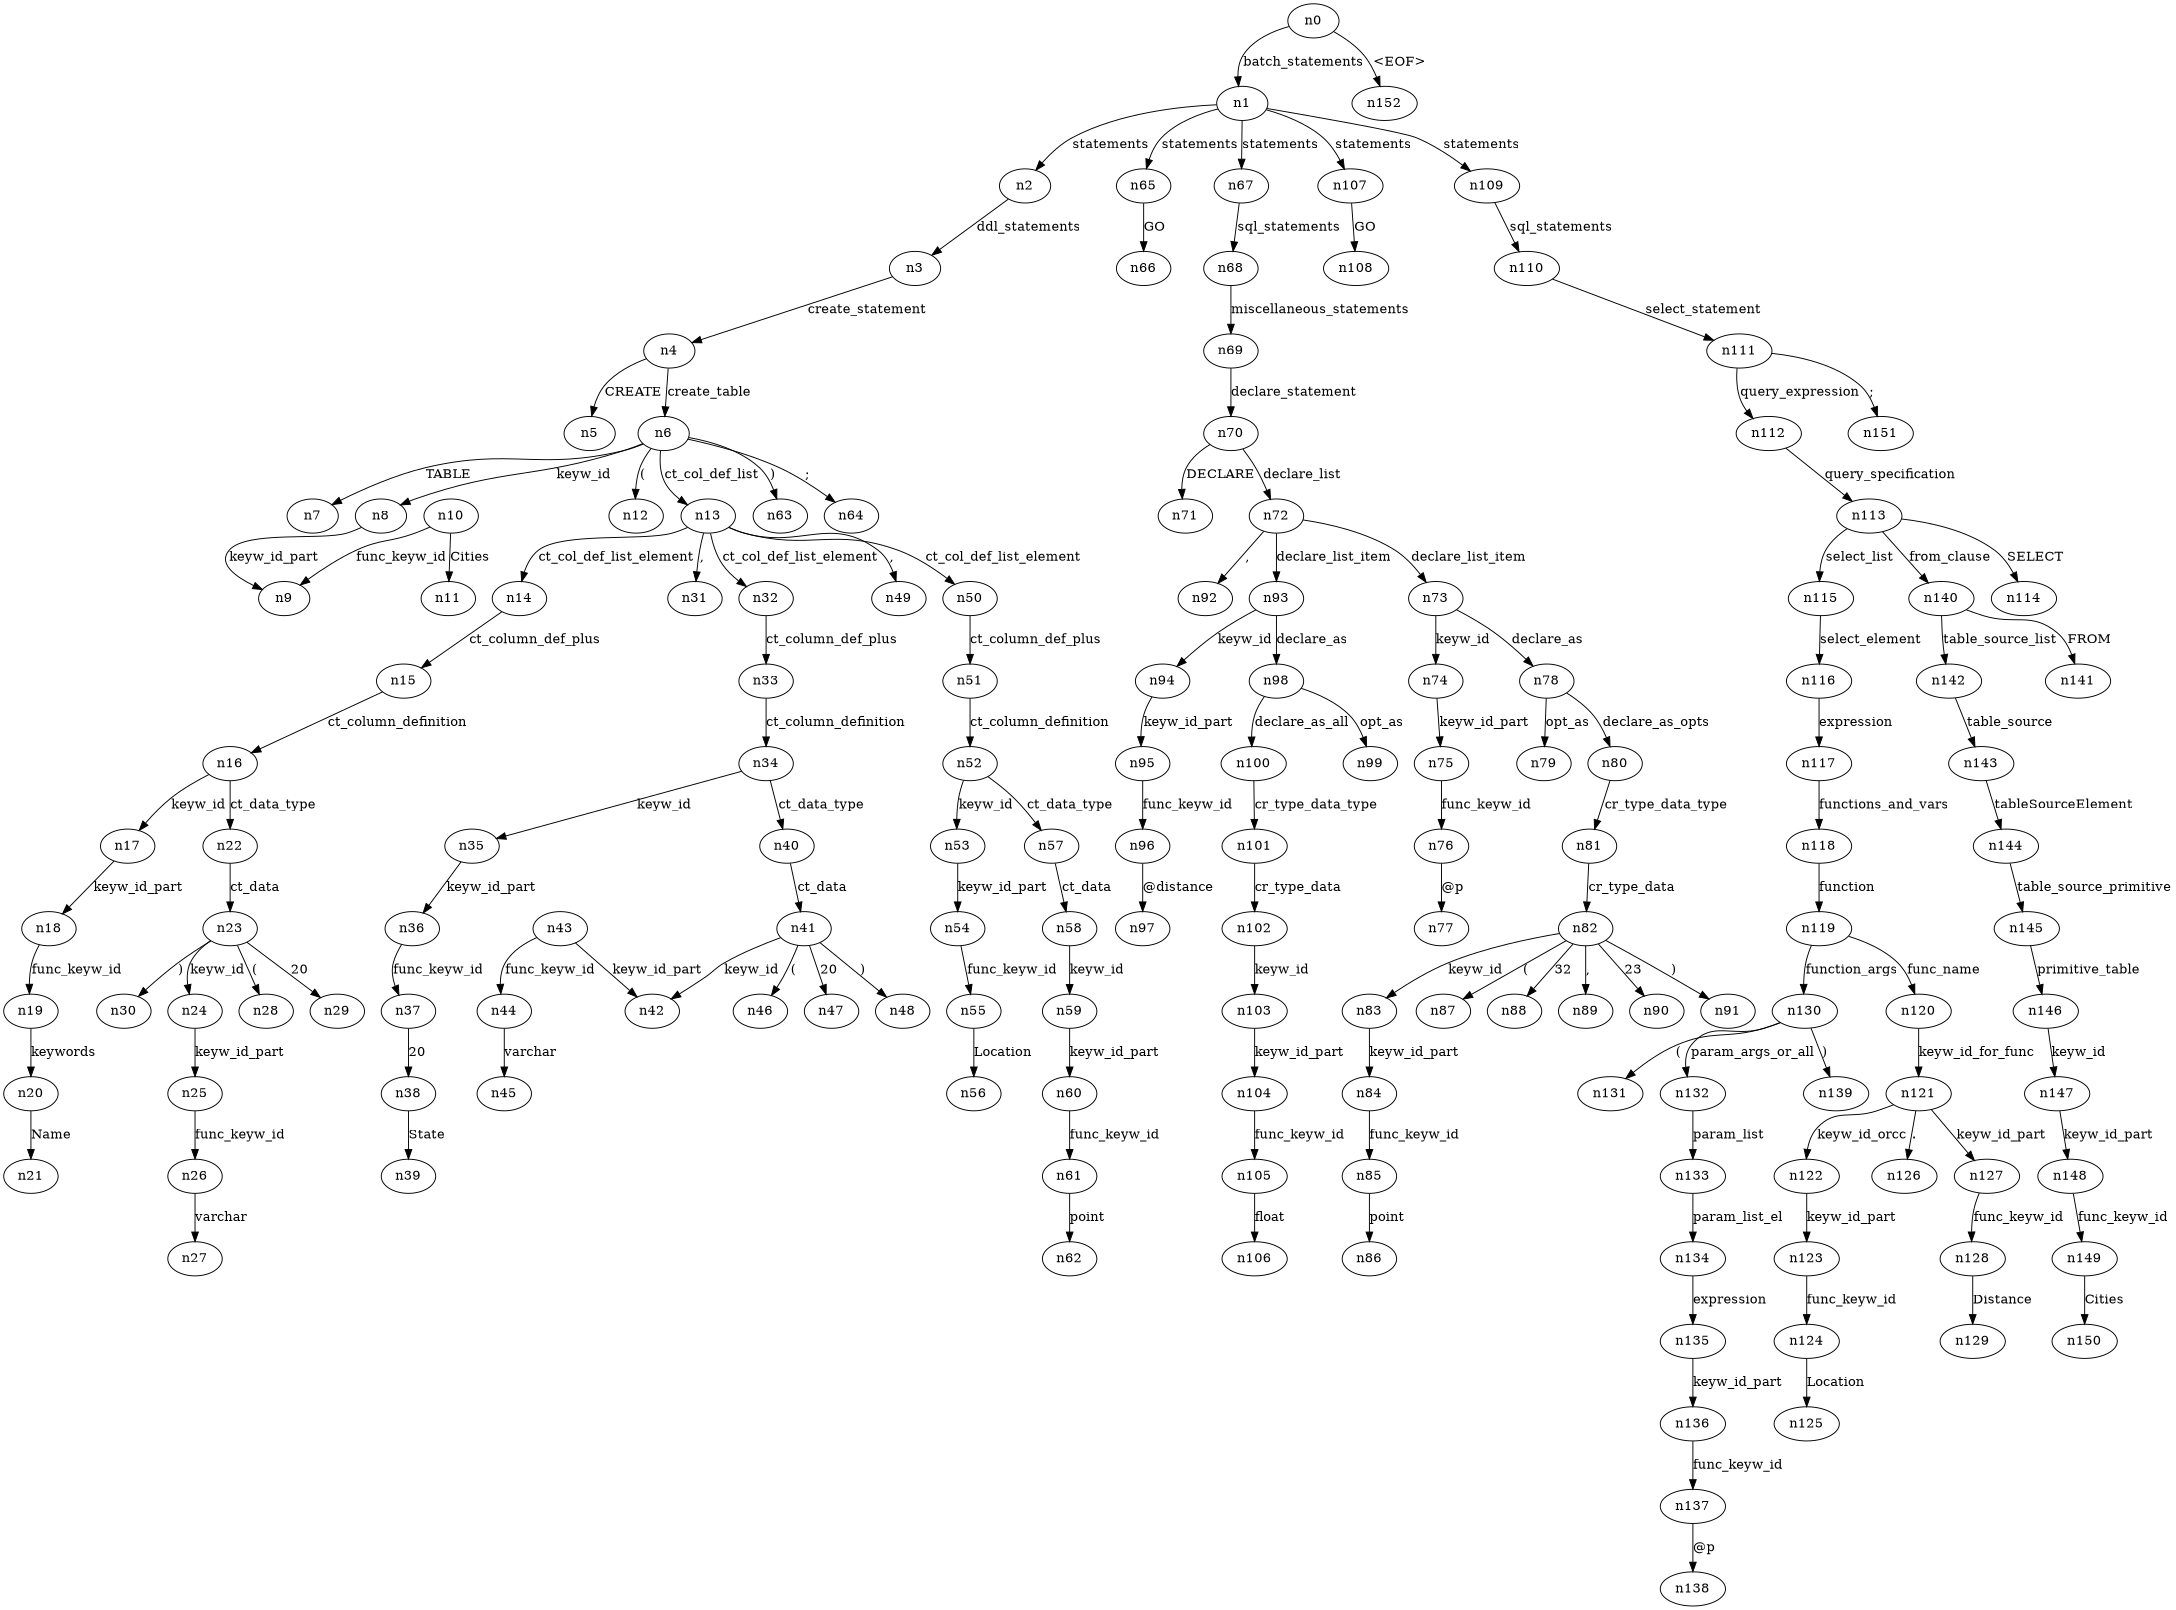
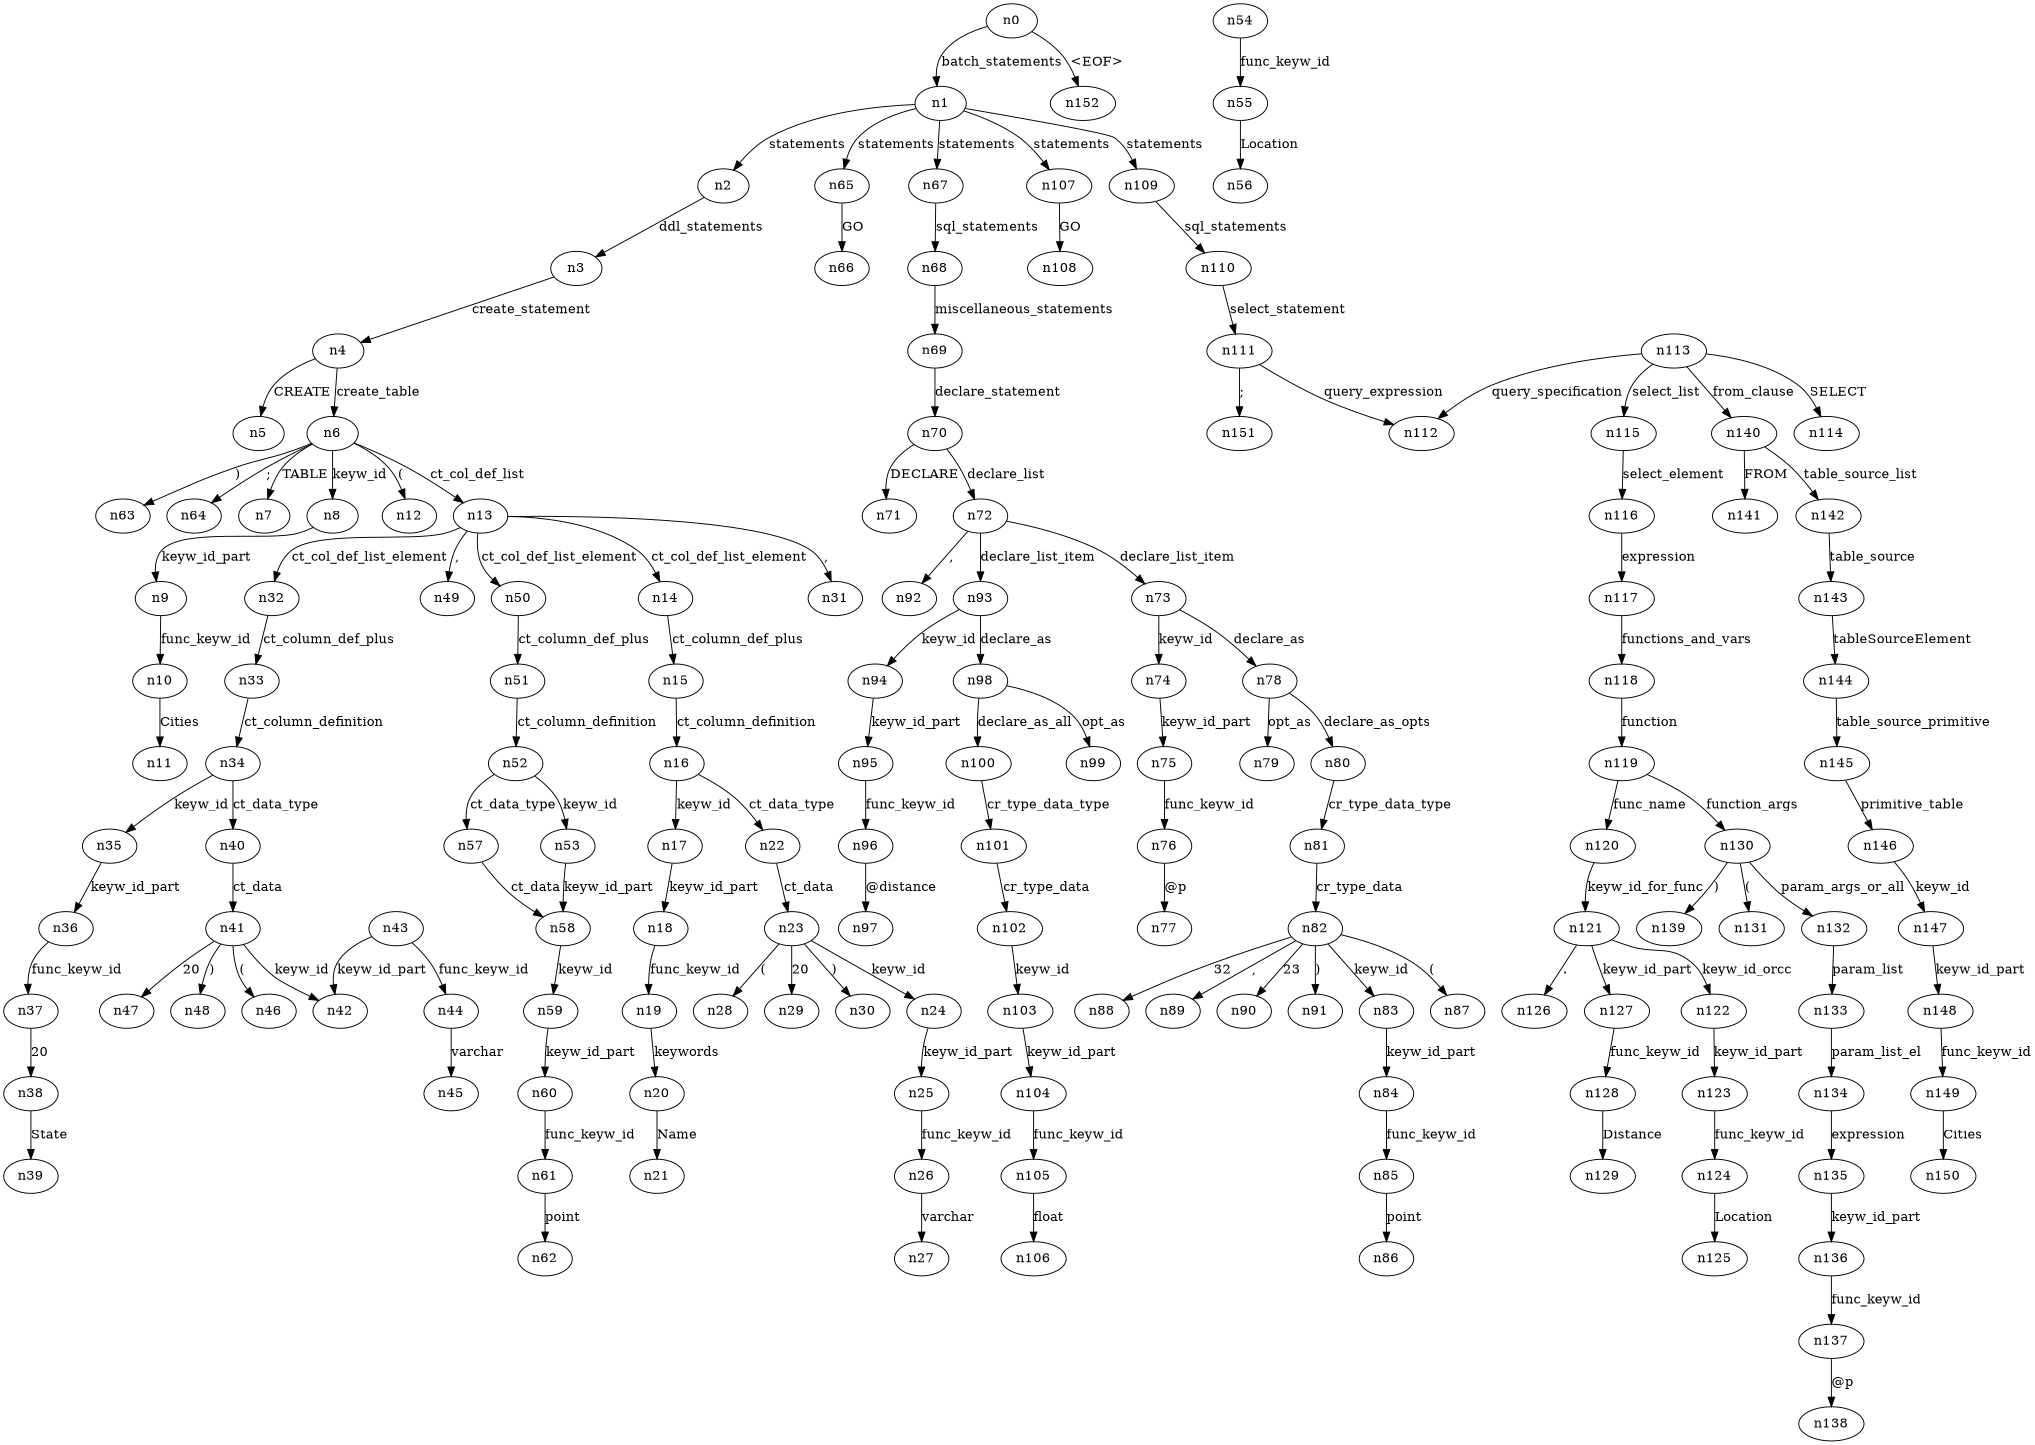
  digraph {
    n0
    n1
    n152
    n2
    n65
    n67
    n107
    n109
    n3
    n66
    n68
    n108
    n110
    n4
    n5
    n6
    n7
    n8
    n12
    n13
    n63
    n64
    n9
    n14
    n31
    n32
    n49
    n50
    n10
    n11
    n15
    n33
    n51
    n16
    n17
    n22
    n18
    n23
    n19
    n20
    n21
    n24
    n28
    n29
    n30
    n25
    n26
    n27
    n34
    n35
    n40
    n36
    n41
    n37
    n38
    n39
    n42
    n46
    n47
    n48
    n43
    n44
    n45
    n52
    n53
    n57
    n54
    n58
    n55
    n56
    n59
    n60
    n61
    n62
    n69
    n70
    n71
    n72
    n73
    n92
    n93
    n74
    n78
    n94
    n98
    n75
    n79
    n80
    n76
    n77
    n81
    n82
    n83
    n87
    n88
    n89
    n90
    n91
    n84
    n85
    n86
    n95
    n99
    n100
    n96
    n97
    n101
    n102
    n103
    n104
    n105
    n106
    n111
    n112
    n151
    n113
    n114
    n115
    n140
    n116
    n141
    n142
    n117
    n118
    n119
    n120
    n130
    n121
    n131
    n132
    n139
    n122
    n126
    n127
    n123
    n128
    n124
    n125
    n129
    n133
    n134
    n135
    n136
    n137
    n138
    n143
    n144
    n145
    n146
    n147
    n148
    n149
    n150
    n0 -> n1 [label=batch_statements]
    n0 -> n152 [label="<EOF>"]
    n1 -> n2 [label=statements]
    n1 -> n65 [label=statements]
    n1 -> n67 [label=statements]
    n1 -> n107 [label=statements]
    n1 -> n109 [label=statements]
    n2 -> n3 [label=ddl_statements]
    n65 -> n66 [label=GO]
    n67 -> n68 [label=sql_statements]
    n107 -> n108 [label=GO]
    n109 -> n110 [label=sql_statements]
    n3 -> n4 [label=create_statement]
    n68 -> n69 [label=miscellaneous_statements]
    n110 -> n111 [label=select_statement]
    n4 -> n5 [label=CREATE]
    n4 -> n6 [label=create_table]
    n6 -> n7 [label=TABLE]
    n6 -> n8 [label=keyw_id]
    n6 -> n12 [label="("]
    n6 -> n13 [label=ct_col_def_list]
    n6 -> n63 [label=")"]
    n6 -> n64 [label=";"]
    n8 -> n9 [label=keyw_id_part]
    n13 -> n14 [label=ct_col_def_list_element]
    n13 -> n31 [label=","]
    n13 -> n32 [label=ct_col_def_list_element]
    n13 -> n49 [label=","]
    n13 -> n50 [label=ct_col_def_list_element]
-   n10 -> n9 [label=func_keyw_id]
+   n9 -> n10 [label=func_keyw_id]
    n14 -> n15 [label=ct_column_def_plus]
    n32 -> n33 [label=ct_column_def_plus]
    n50 -> n51 [label=ct_column_def_plus]
    n10 -> n11 [label=Cities]
    n15 -> n16 [label=ct_column_definition]
    n33 -> n34 [label=ct_column_definition]
    n51 -> n52 [label=ct_column_definition]
    n16 -> n17 [label=keyw_id]
    n16 -> n22 [label=ct_data_type]
    n17 -> n18 [label=keyw_id_part]
    n22 -> n23 [label=ct_data]
    n18 -> n19 [label=func_keyw_id]
    n23 -> n24 [label=keyw_id]
    n23 -> n28 [label="("]
    n23 -> n29 [label=20]
    n23 -> n30 [label=")"]
    n19 -> n20 [label=keywords]
    n20 -> n21 [label=Name]
    n24 -> n25 [label=keyw_id_part]
    n25 -> n26 [label=func_keyw_id]
    n26 -> n27 [label=varchar]
    n34 -> n35 [label=keyw_id]
    n34 -> n40 [label=ct_data_type]
    n35 -> n36 [label=keyw_id_part]
    n40 -> n41 [label=ct_data]
    n36 -> n37 [label=func_keyw_id]
    n41 -> n42 [label=keyw_id]
    n41 -> n46 [label="("]
    n41 -> n47 [label=20]
    n41 -> n48 [label=")"]
    n37 -> n38 [label=20]
    n38 -> n39 [label=State]
    n43 -> n42 [label=keyw_id_part]
    n43 -> n44 [label=func_keyw_id]
    n44 -> n45 [label=varchar]
    n52 -> n53 [label=keyw_id]
    n52 -> n57 [label=ct_data_type]
-   n53 -> n54 [label=keyw_id_part]
+   n53 -> n58 [label=keyw_id_part]
    n57 -> n58 [label=ct_data]
    n54 -> n55 [label=func_keyw_id]
    n58 -> n59 [label=keyw_id]
    n55 -> n56 [label=Location]
    n59 -> n60 [label=keyw_id_part]
    n60 -> n61 [label=func_keyw_id]
    n61 -> n62 [label=point]
    n69 -> n70 [label=declare_statement]
    n70 -> n71 [label=DECLARE]
    n70 -> n72 [label=declare_list]
    n72 -> n73 [label=declare_list_item]
    n72 -> n92 [label=","]
    n72 -> n93 [label=declare_list_item]
    n73 -> n74 [label=keyw_id]
    n73 -> n78 [label=declare_as]
    n93 -> n94 [label=keyw_id]
    n93 -> n98 [label=declare_as]
    n74 -> n75 [label=keyw_id_part]
    n78 -> n79 [label=opt_as]
    n78 -> n80 [label=declare_as_opts]
    n94 -> n95 [label=keyw_id_part]
    n98 -> n99 [label=opt_as]
    n98 -> n100 [label=declare_as_all]
    n75 -> n76 [label=func_keyw_id]
    n80 -> n81 [label=cr_type_data_type]
    n76 -> n77 [label="@p"]
    n81 -> n82 [label=cr_type_data]
    n82 -> n83 [label=keyw_id]
    n82 -> n87 [label="("]
    n82 -> n88 [label=32]
    n82 -> n89 [label=","]
    n82 -> n90 [label=23]
    n82 -> n91 [label=")"]
    n83 -> n84 [label=keyw_id_part]
    n84 -> n85 [label=func_keyw_id]
    n85 -> n86 [label=point]
    n95 -> n96 [label=func_keyw_id]
    n100 -> n101 [label=cr_type_data_type]
    n96 -> n97 [label="@distance"]
    n101 -> n102 [label=cr_type_data]
    n102 -> n103 [label=keyw_id]
    n103 -> n104 [label=keyw_id_part]
    n104 -> n105 [label=func_keyw_id]
    n105 -> n106 [label=float]
    n111 -> n112 [label=query_expression]
    n111 -> n151 [label=";"]
-   n112 -> n113 [label=query_specification]
+   n113 -> n112 [label=query_specification]
    n113 -> n114 [label=SELECT]
    n113 -> n115 [label=select_list]
    n113 -> n140 [label=from_clause]
    n115 -> n116 [label=select_element]
    n140 -> n141 [label=FROM]
    n140 -> n142 [label=table_source_list]
    n116 -> n117 [label=expression]
    n142 -> n143 [label=table_source]
    n117 -> n118 [label=functions_and_vars]
    n118 -> n119 [label=function]
    n119 -> n120 [label=func_name]
    n119 -> n130 [label=function_args]
    n120 -> n121 [label=keyw_id_for_func]
    n130 -> n131 [label="("]
    n130 -> n132 [label=param_args_or_all]
    n130 -> n139 [label=")"]
    n121 -> n122 [label=keyw_id_orcc]
    n121 -> n126 [label="."]
    n121 -> n127 [label=keyw_id_part]
    n132 -> n133 [label=param_list]
    n122 -> n123 [label=keyw_id_part]
    n127 -> n128 [label=func_keyw_id]
    n123 -> n124 [label=func_keyw_id]
    n128 -> n129 [label=Distance]
    n124 -> n125 [label=Location]
    n133 -> n134 [label=param_list_el]
    n134 -> n135 [label=expression]
    n135 -> n136 [label=keyw_id_part]
    n136 -> n137 [label=func_keyw_id]
    n137 -> n138 [label="@p"]
    n143 -> n144 [label=tableSourceElement]
    n144 -> n145 [label=table_source_primitive]
    n145 -> n146 [label=primitive_table]
    n146 -> n147 [label=keyw_id]
    n147 -> n148 [label=keyw_id_part]
    n148 -> n149 [label=func_keyw_id]
    n149 -> n150 [label=Cities]
  }
